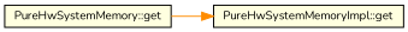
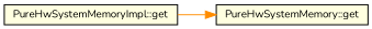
  digraph {
    rankdir=LR
    fontname=Nunito
    node [color=black fillcolor=lightyellow fontname=Nunito fontsize=10 shape=record style=filled]
    n1 [fontcolor=black height=0.2 label="PureHwSystemMemory::get" width=0.4]
    n2 [height=0.2 label="PureHwSystemMemoryImpl::get" width=0.4]
-   n1 -> n2 [color=darkorange fontname=Nunito fontsize=10 labelfontname=Helvetica labelfontsize=10 style=solid]
+   n2 -> n1 [color=darkorange fontname=Nunito fontsize=10 labelfontname=Helvetica labelfontsize=10 style=solid]
  }
